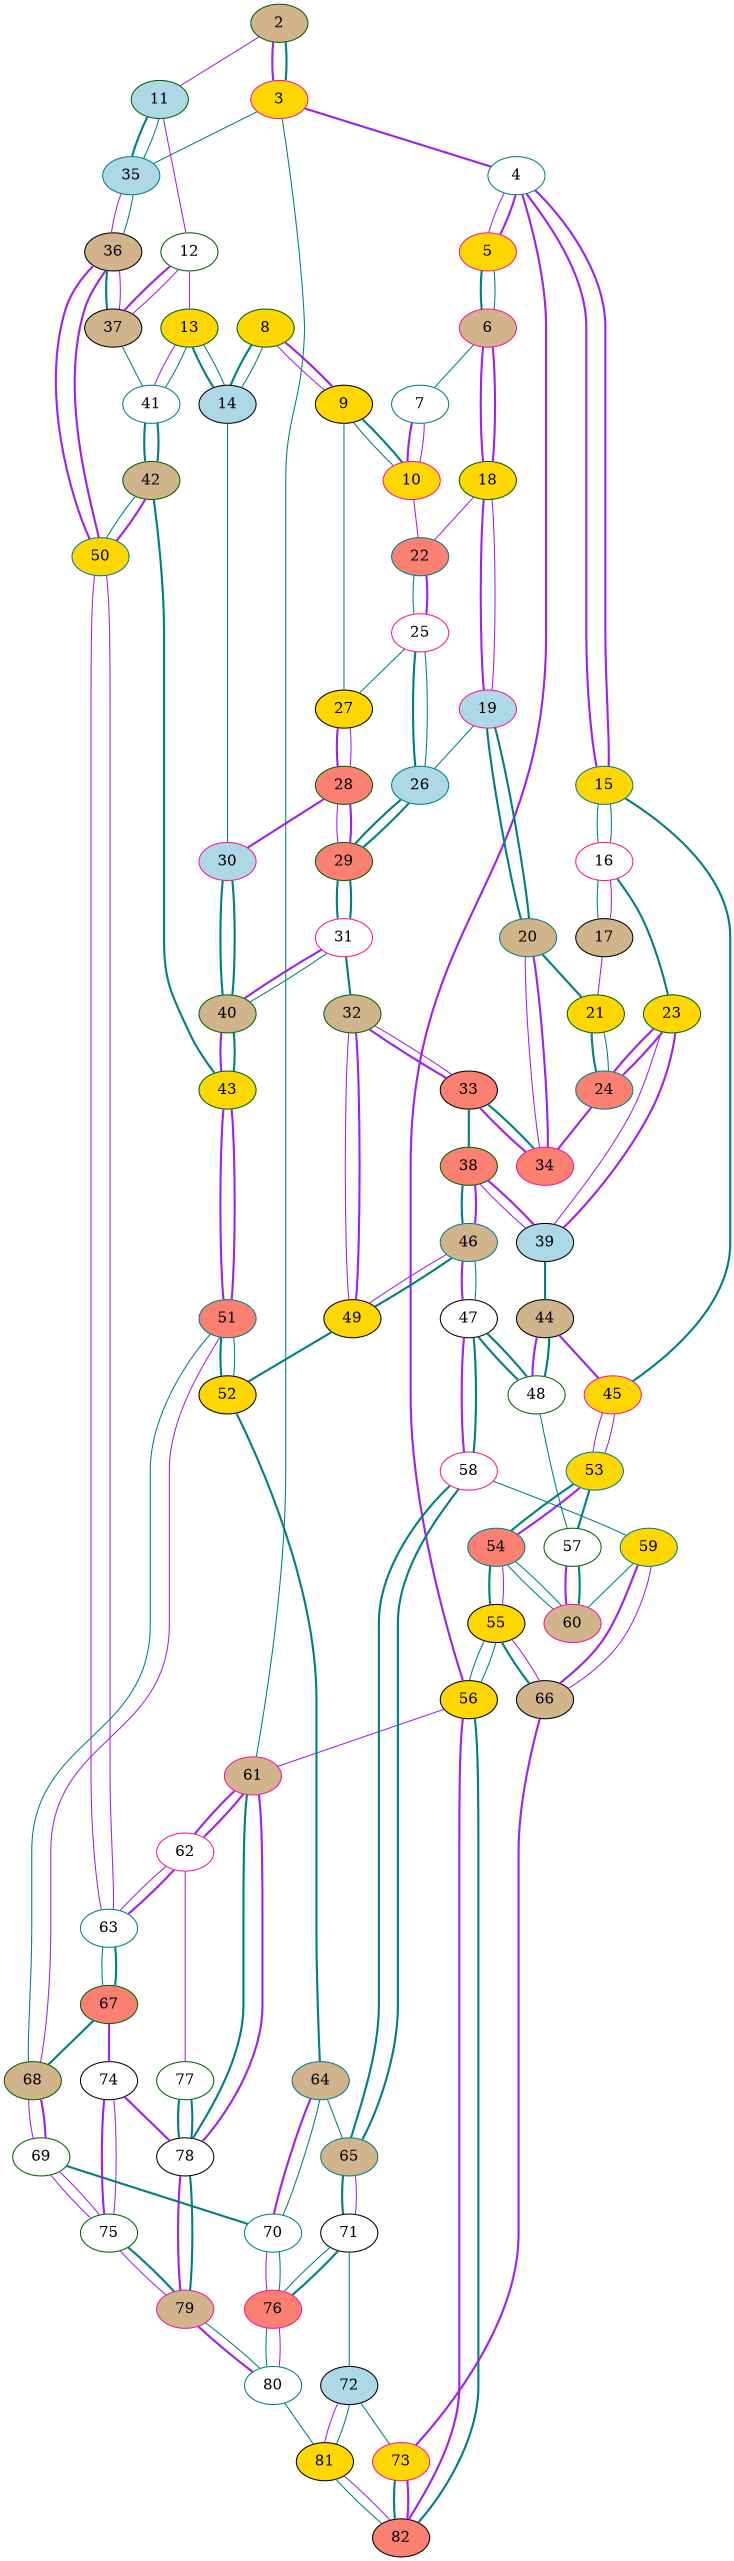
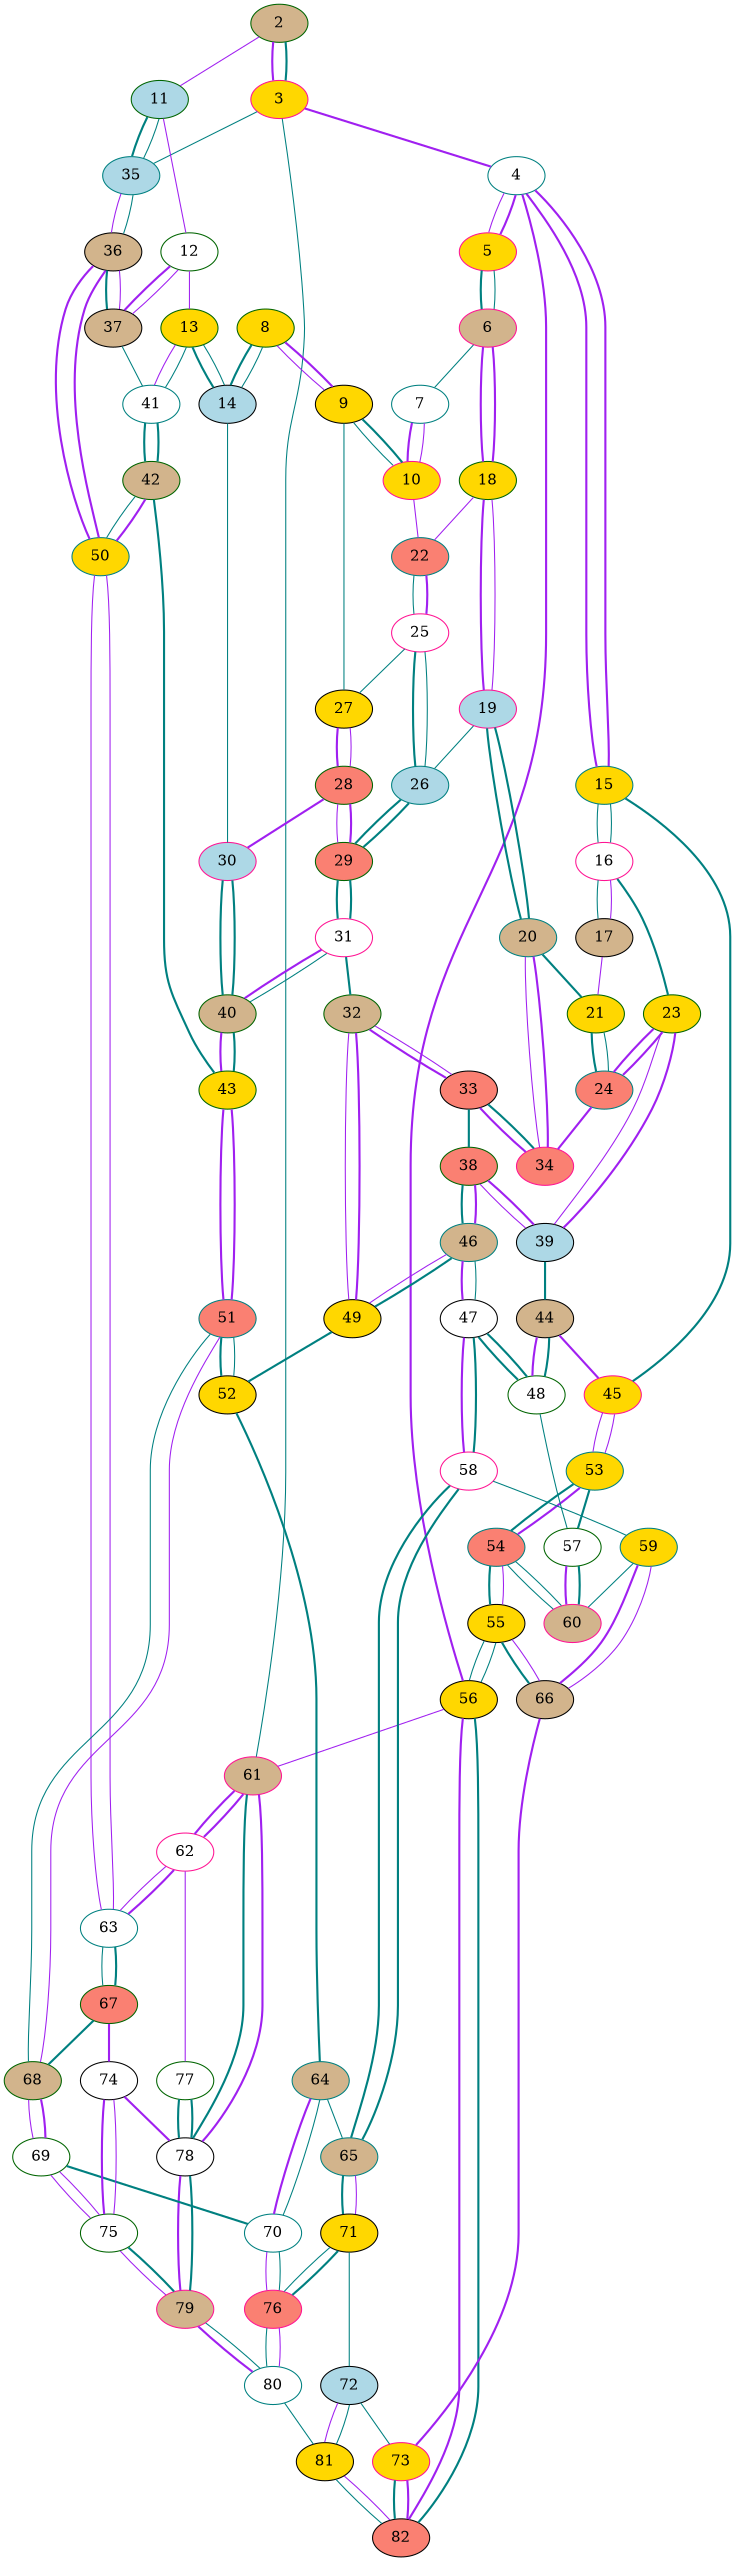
  graph {
    node [color=darkgreen fillcolor=gold style=filled]
    edge [color=teal style=bold]
    2 [fillcolor=tan]
    3 [color=deeppink]
    11 [fillcolor=lightblue]
    9 [color=black]
    8
    14 [color=black fillcolor=lightblue]
    4 [color=teal fillcolor=white]
    35 [color=teal fillcolor=lightblue]
    61 [color=deeppink fillcolor=tan]
    12 [fillcolor=white]
    5 [color=deeppink]
    15 [color=teal]
    56 [color=black]
    36 [color=black fillcolor=tan]
    62 [color=deeppink fillcolor=white]
    78 [color=black fillcolor=white]
    6 [color=deeppink fillcolor=tan]
    16 [color=deeppink fillcolor=white]
    45 [color=deeppink]
    82 [color=black fillcolor=salmon]
    7 [color=teal fillcolor=white]
    18
    10 [color=deeppink]
    22 [color=teal fillcolor=salmon]
    19 [color=deeppink fillcolor=lightblue]
    27 [color=black]
    30 [color=deeppink fillcolor=lightblue]
    28 [fillcolor=salmon]
    25 [color=deeppink fillcolor=white]
    13
    37 [color=black fillcolor=tan]
    41 [color=teal fillcolor=white]
    42 [fillcolor=tan]
    40 [fillcolor=tan]
    17 [color=black fillcolor=tan]
    23
    53 [color=teal]
    21
    24 [color=teal fillcolor=salmon]
    39 [color=black fillcolor=lightblue]
    20 [color=teal fillcolor=tan]
    26 [color=teal fillcolor=lightblue]
    34 [color=deeppink fillcolor=salmon]
    29 [fillcolor=salmon]
    44 [color=black fillcolor=tan]
    31 [color=deeppink fillcolor=white]
    32 [fillcolor=tan]
    43
    33 [color=black fillcolor=salmon]
    49 [color=black]
    38 [fillcolor=salmon]
    52 [color=black]
    46 [color=teal fillcolor=tan]
    50 [color=teal]
    63 [color=teal fillcolor=white]
    47 [color=black fillcolor=white]
    48 [fillcolor=white]
    51 [color=teal fillcolor=salmon]
    68 [fillcolor=tan]
    57 [fillcolor=white]
    54 [color=teal fillcolor=salmon]
    58 [color=deeppink fillcolor=white]
    59 [color=teal]
    65 [color=teal fillcolor=tan]
    60 [color=deeppink fillcolor=tan]
    64 [color=teal fillcolor=tan]
    67 [fillcolor=salmon]
    69 [fillcolor=white]
    70 [color=teal fillcolor=white]
    55 [color=black]
    66 [color=black fillcolor=tan]
    73 [color=deeppink]
-   71 [color=black fillcolor=white]
+   71 [color=black]
    77 [fillcolor=white]
    79 [color=deeppink fillcolor=tan]
    74 [color=black fillcolor=white]
    76 [color=deeppink fillcolor=salmon]
    72 [color=black fillcolor=lightblue]
    75 [fillcolor=white]
    80 [color=teal fillcolor=white]
    81 [color=black]
    2 -- 3 [color=purple]
    2 -- 3
    2 -- 11 [color=purple style=solid]
    3 -- 4 [color=purple]
    3 -- 35 [style=solid]
    3 -- 61 [style=solid]
    11 -- 35
    11 -- 35 [style=solid]
    11 -- 12 [color=purple style=solid]
    9 -- 10 [style=solid]
    9 -- 10
    9 -- 27 [style=solid]
    8 -- 9 [color=purple style=solid]
    8 -- 9 [color=purple]
    8 -- 14
    8 -- 14 [style=solid]
    14 -- 30 [style=solid]
    4 -- 5 [color=purple style=solid]
    4 -- 5 [color=purple]
    4 -- 15 [color=purple]
    4 -- 15 [color=purple]
    4 -- 56 [color=purple]
    35 -- 36 [color=purple style=solid]
    35 -- 36 [style=solid]
    61 -- 62 [color=purple]
    61 -- 62 [color=purple]
    61 -- 78
    61 -- 78 [color=purple]
    12 -- 13 [color=purple style=solid]
    12 -- 37 [color=purple]
    12 -- 37 [color=purple style=solid]
    5 -- 6
    5 -- 6 [style=solid]
    15 -- 16 [style=solid]
    15 -- 16 [style=solid]
    15 -- 45
    56 -- 61 [color=purple style=solid]
    56 -- 82 [color=purple]
    56 -- 82
    36 -- 37
    36 -- 37 [color=purple style=solid]
    36 -- 50 [color=purple]
    36 -- 50 [color=purple]
    62 -- 63 [color=purple style=solid]
    62 -- 63 [color=purple]
    62 -- 77 [color=purple style=solid]
    78 -- 79 [color=purple]
    78 -- 79
    6 -- 7 [style=solid]
    6 -- 18 [color=purple]
    6 -- 18 [color=purple]
    16 -- 17 [style=solid]
    16 -- 17 [color=purple style=solid]
    16 -- 23
    45 -- 53 [color=purple style=solid]
    45 -- 53 [color=purple style=solid]
    7 -- 10 [color=purple]
    7 -- 10 [color=purple style=solid]
    18 -- 22 [color=purple style=solid]
    18 -- 19 [color=purple]
    18 -- 19 [color=purple style=solid]
    10 -- 22 [color=purple style=solid]
    22 -- 25 [style=solid]
    22 -- 25 [color=purple]
    19 -- 20
    19 -- 20
    19 -- 26 [style=solid]
    27 -- 28 [color=purple]
    27 -- 28 [color=purple style=solid]
    30 -- 40
    30 -- 40
    28 -- 30 [color=purple]
    28 -- 29 [color=purple style=solid]
    28 -- 29 [color=purple]
    25 -- 27 [style=solid]
    25 -- 26
    25 -- 26 [style=solid]
    13 -- 14
    13 -- 14 [style=solid]
    13 -- 41 [color=purple style=solid]
    13 -- 41 [style=solid]
    37 -- 41 [style=solid]
    41 -- 42
    41 -- 42
    42 -- 43
    42 -- 50 [style=solid]
    42 -- 50 [color=purple]
    40 -- 43 [color=purple]
    40 -- 43
    17 -- 21 [color=purple style=solid]
    23 -- 24 [color=purple]
    23 -- 24 [color=purple]
    23 -- 39 [color=purple style=solid]
    23 -- 39 [color=purple]
    53 -- 57
    53 -- 54
    53 -- 54 [color=purple]
    21 -- 24
    21 -- 24 [style=solid]
    24 -- 34 [color=purple]
    39 -- 44
    20 -- 21
    20 -- 34 [color=purple style=solid]
    20 -- 34 [color=purple]
    26 -- 29
    26 -- 29
    29 -- 31
    29 -- 31
    44 -- 45 [color=purple]
    44 -- 48 [color=purple]
    44 -- 48
    31 -- 40 [color=purple]
    31 -- 40 [style=solid]
    31 -- 32
    32 -- 33 [color=purple]
    32 -- 33 [color=purple style=solid]
    32 -- 49 [color=purple style=solid]
    32 -- 49 [color=purple]
    43 -- 51 [color=purple]
    43 -- 51 [color=purple]
    33 -- 34 [color=purple]
    33 -- 34
    33 -- 38
    49 -- 52
    38 -- 39 [color=purple style=solid]
    38 -- 39 [color=purple]
    38 -- 46
    38 -- 46 [color=purple]
    52 -- 64
    46 -- 49 [color=purple style=solid]
    46 -- 49
    46 -- 47 [color=purple]
    46 -- 47 [style=solid]
    50 -- 63 [color=purple style=solid]
    50 -- 63 [color=purple style=solid]
    63 -- 67 [style=solid]
    63 -- 67
    47 -- 48
    47 -- 48
    47 -- 58 [color=purple]
    47 -- 58
    48 -- 57 [style=solid]
    51 -- 52
    51 -- 52 [style=solid]
    51 -- 68 [style=solid]
    51 -- 68 [color=purple style=solid]
    68 -- 69 [color=purple style=solid]
    68 -- 69 [color=purple]
    57 -- 60 [color=purple]
    57 -- 60
    54 -- 60 [style=solid]
    54 -- 60 [style=solid]
    54 -- 55
    54 -- 55 [color=purple style=solid]
    58 -- 59 [style=solid]
    58 -- 65
    58 -- 65
    59 -- 60 [style=solid]
    59 -- 66 [color=purple]
    59 -- 66 [color=purple style=solid]
    65 -- 71
    65 -- 71 [color=purple style=solid]
    64 -- 65 [style=solid]
    64 -- 70 [color=purple]
    64 -- 70 [style=solid]
    67 -- 68
    67 -- 74 [color=purple]
    69 -- 70
    69 -- 75 [color=purple style=solid]
    69 -- 75 [color=purple style=solid]
    70 -- 76 [color=purple style=solid]
    70 -- 76 [style=solid]
    55 -- 56 [style=solid]
    55 -- 56 [style=solid]
    55 -- 66
    55 -- 66 [color=purple style=solid]
    66 -- 73 [color=purple]
    73 -- 82
    73 -- 82 [color=purple]
    71 -- 76 [style=solid]
    71 -- 76
    71 -- 72 [style=solid]
    77 -- 78
    77 -- 78
    79 -- 80 [color=purple]
    79 -- 80 [style=solid]
    74 -- 78 [color=purple]
    74 -- 75 [color=purple]
    74 -- 75 [color=purple style=solid]
    76 -- 80 [style=solid]
    76 -- 80 [color=purple style=solid]
    72 -- 73 [style=solid]
    72 -- 81 [color=purple style=solid]
    72 -- 81 [style=solid]
    75 -- 79 [color=purple style=solid]
    75 -- 79
    80 -- 81 [style=solid]
    81 -- 82 [style=solid]
    81 -- 82 [color=purple style=solid]
  }
